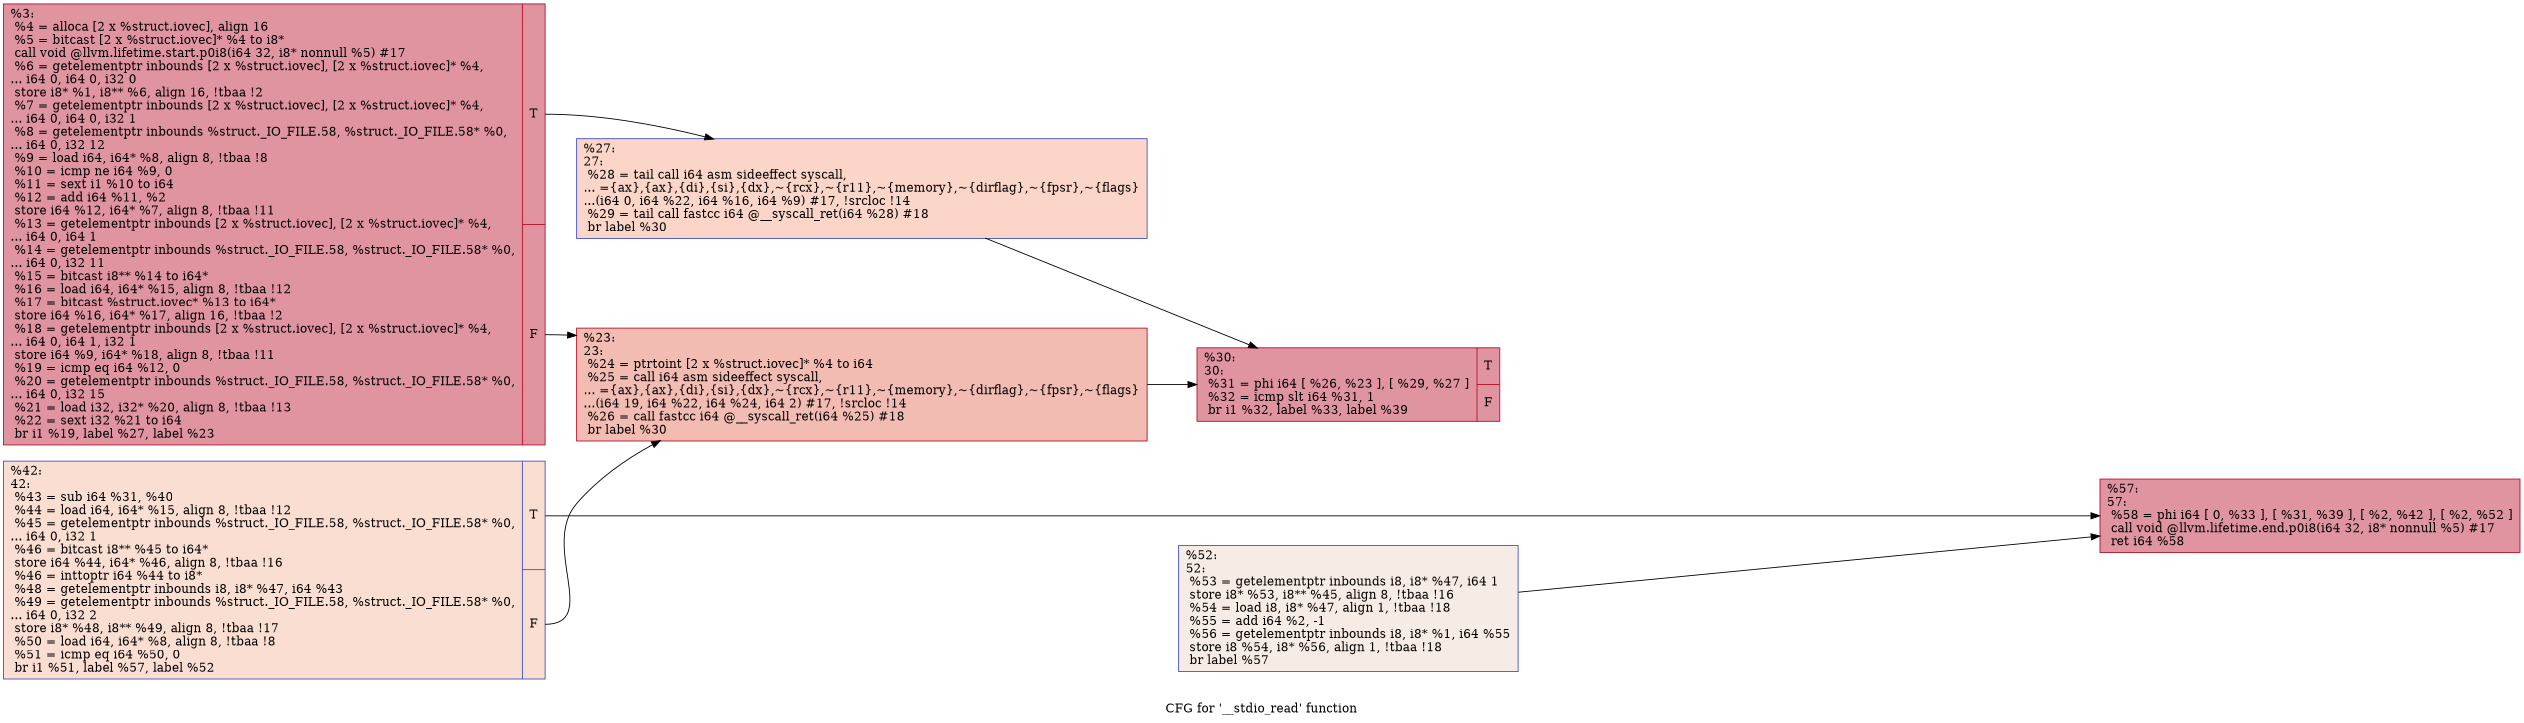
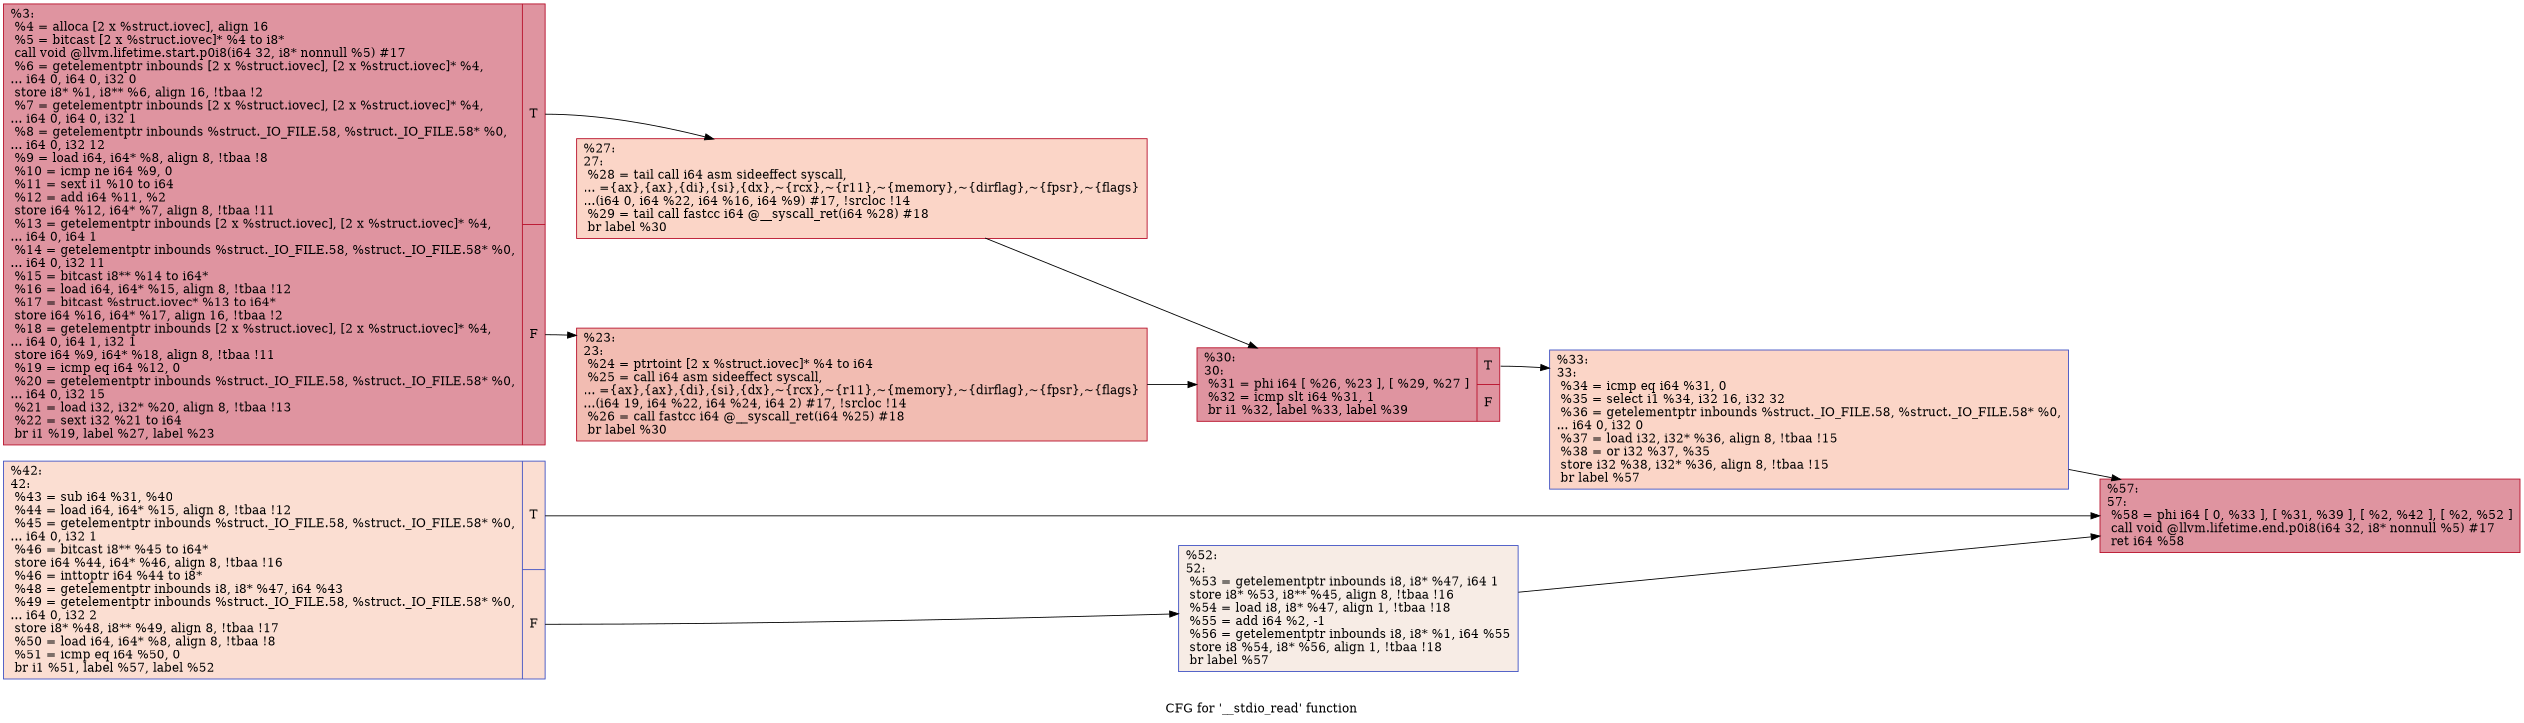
  digraph {
    label="CFG for '__stdio_read' function"
    rankdir=LR
    node [color="#b70d28ff" fillcolor="#b70d2870" shape=record style=filled]
    n1 [label="{%3:\l  %4 = alloca [2 x %struct.iovec], align 16\l  %5 = bitcast [2 x %struct.iovec]* %4 to i8*\l  call void @llvm.lifetime.start.p0i8(i64 32, i8* nonnull %5) #17\l  %6 = getelementptr inbounds [2 x %struct.iovec], [2 x %struct.iovec]* %4,\l... i64 0, i64 0, i32 0\l  store i8* %1, i8** %6, align 16, !tbaa !2\l  %7 = getelementptr inbounds [2 x %struct.iovec], [2 x %struct.iovec]* %4,\l... i64 0, i64 0, i32 1\l  %8 = getelementptr inbounds %struct._IO_FILE.58, %struct._IO_FILE.58* %0,\l... i64 0, i32 12\l  %9 = load i64, i64* %8, align 8, !tbaa !8\l  %10 = icmp ne i64 %9, 0\l  %11 = sext i1 %10 to i64\l  %12 = add i64 %11, %2\l  store i64 %12, i64* %7, align 8, !tbaa !11\l  %13 = getelementptr inbounds [2 x %struct.iovec], [2 x %struct.iovec]* %4,\l... i64 0, i64 1\l  %14 = getelementptr inbounds %struct._IO_FILE.58, %struct._IO_FILE.58* %0,\l... i64 0, i32 11\l  %15 = bitcast i8** %14 to i64*\l  %16 = load i64, i64* %15, align 8, !tbaa !12\l  %17 = bitcast %struct.iovec* %13 to i64*\l  store i64 %16, i64* %17, align 16, !tbaa !2\l  %18 = getelementptr inbounds [2 x %struct.iovec], [2 x %struct.iovec]* %4,\l... i64 0, i64 1, i32 1\l  store i64 %9, i64* %18, align 8, !tbaa !11\l  %19 = icmp eq i64 %12, 0\l  %20 = getelementptr inbounds %struct._IO_FILE.58, %struct._IO_FILE.58* %0,\l... i64 0, i32 15\l  %21 = load i32, i32* %20, align 8, !tbaa !13\l  %22 = sext i32 %21 to i64\l  br i1 %19, label %27, label %23\l|{<s0>T|<s1>F}}"]
-   n2 [color="#3d50c3ff" fillcolor="#f5a08170" label="{%27:\l27:                                               \l  %28 = tail call i64 asm sideeffect syscall,\l... =\{ax\},\{ax\},\{di\},\{si\},\{dx\},~\{rcx\},~\{r11\},~\{memory\},~\{dirflag\},~\{fpsr\},~\{flags\}\l...(i64 0, i64 %22, i64 %16, i64 %9) #17, !srcloc !14\l  %29 = tail call fastcc i64 @__syscall_ret(i64 %28) #18\l  br label %30\l}"]
+   n2 [fillcolor="#f5a08170" label="{%27:\l27:                                               \l  %28 = tail call i64 asm sideeffect syscall,\l... =\{ax\},\{ax\},\{di\},\{si\},\{dx\},~\{rcx\},~\{r11\},~\{memory\},~\{dirflag\},~\{fpsr\},~\{flags\}\l...(i64 0, i64 %22, i64 %16, i64 %9) #17, !srcloc !14\l  %29 = tail call fastcc i64 @__syscall_ret(i64 %28) #18\l  br label %30\l}"]
    n3 [fillcolor="#e1675170" label="{%23:\l23:                                               \l  %24 = ptrtoint [2 x %struct.iovec]* %4 to i64\l  %25 = call i64 asm sideeffect syscall,\l... =\{ax\},\{ax\},\{di\},\{si\},\{dx\},~\{rcx\},~\{r11\},~\{memory\},~\{dirflag\},~\{fpsr\},~\{flags\}\l...(i64 19, i64 %22, i64 %24, i64 2) #17, !srcloc !14\l  %26 = call fastcc i64 @__syscall_ret(i64 %25) #18\l  br label %30\l}"]
    n4 [label="{%30:\l30:                                               \l  %31 = phi i64 [ %26, %23 ], [ %29, %27 ]\l  %32 = icmp slt i64 %31, 1\l  br i1 %32, label %33, label %39\l|{<s0>T|<s1>F}}"]
+   n5 [color="#3d50c3ff" fillcolor="#f5a08170" label="{%33:\l33:                                               \l  %34 = icmp eq i64 %31, 0\l  %35 = select i1 %34, i32 16, i32 32\l  %36 = getelementptr inbounds %struct._IO_FILE.58, %struct._IO_FILE.58* %0,\l... i64 0, i32 0\l  %37 = load i32, i32* %36, align 8, !tbaa !15\l  %38 = or i32 %37, %35\l  store i32 %38, i32* %36, align 8, !tbaa !15\l  br label %57\l}"]
    n6 [label="{%57:\l57:                                               \l  %58 = phi i64 [ 0, %33 ], [ %31, %39 ], [ %2, %42 ], [ %2, %52 ]\l  call void @llvm.lifetime.end.p0i8(i64 32, i8* nonnull %5) #17\l  ret i64 %58\l}"]
    n7 [color="#3d50c3ff" fillcolor="#f7b59970" label="{%42:\l42:                                               \l  %43 = sub i64 %31, %40\l  %44 = load i64, i64* %15, align 8, !tbaa !12\l  %45 = getelementptr inbounds %struct._IO_FILE.58, %struct._IO_FILE.58* %0,\l... i64 0, i32 1\l  %46 = bitcast i8** %45 to i64*\l  store i64 %44, i64* %46, align 8, !tbaa !16\l  %46 = inttoptr i64 %44 to i8*\l  %48 = getelementptr inbounds i8, i8* %47, i64 %43\l  %49 = getelementptr inbounds %struct._IO_FILE.58, %struct._IO_FILE.58* %0,\l... i64 0, i32 2\l  store i8* %48, i8** %49, align 8, !tbaa !17\l  %50 = load i64, i64* %8, align 8, !tbaa !8\l  %51 = icmp eq i64 %50, 0\l  br i1 %51, label %57, label %52\l|{<s0>T|<s1>F}}"]
    n8 [color="#3d50c3ff" fillcolor="#ecd3c570" label="{%52:\l52:                                               \l  %53 = getelementptr inbounds i8, i8* %47, i64 1\l  store i8* %53, i8** %45, align 8, !tbaa !16\l  %54 = load i8, i8* %47, align 1, !tbaa !18\l  %55 = add i64 %2, -1\l  %56 = getelementptr inbounds i8, i8* %1, i64 %55\l  store i8 %54, i8* %56, align 1, !tbaa !18\l  br label %57\l}"]
    n1 -> n2 [tailport=s0]
    n1 -> n3 [tailport=s1]
    n2 -> n4
    n3 -> n4
+   n4 -> n5 [tailport=s0]
+   n5 -> n6
    n7 -> n6 [tailport=s0]
-   n7 -> n3 [tailport=s1]
+   n7 -> n8 [tailport=s1]
    n8 -> n6
  }
